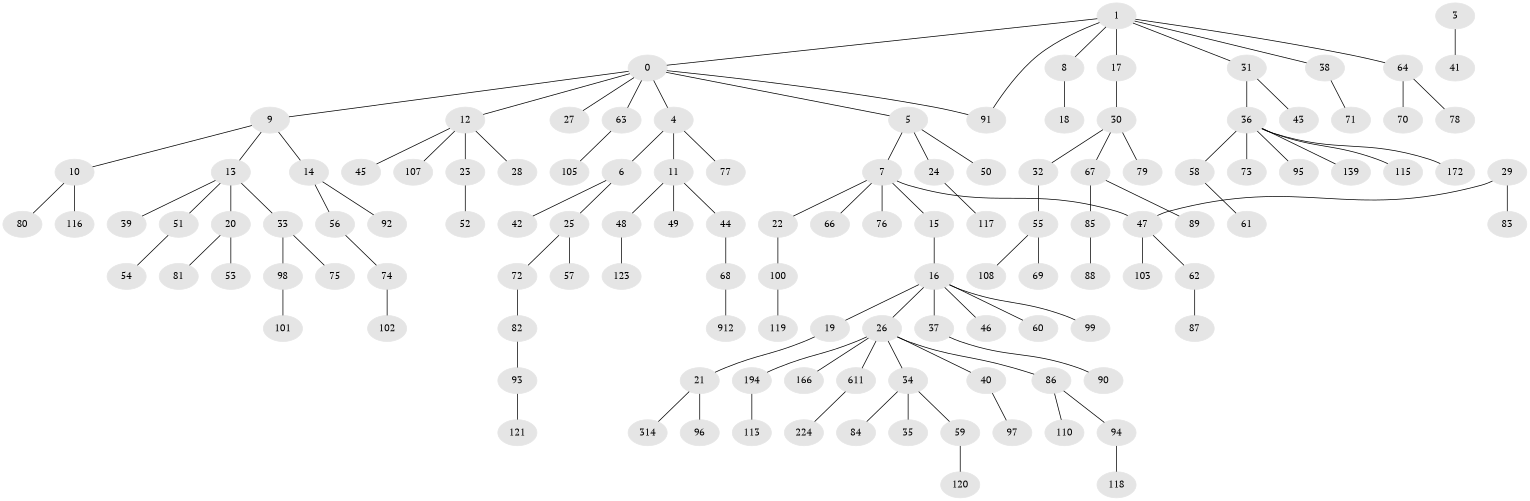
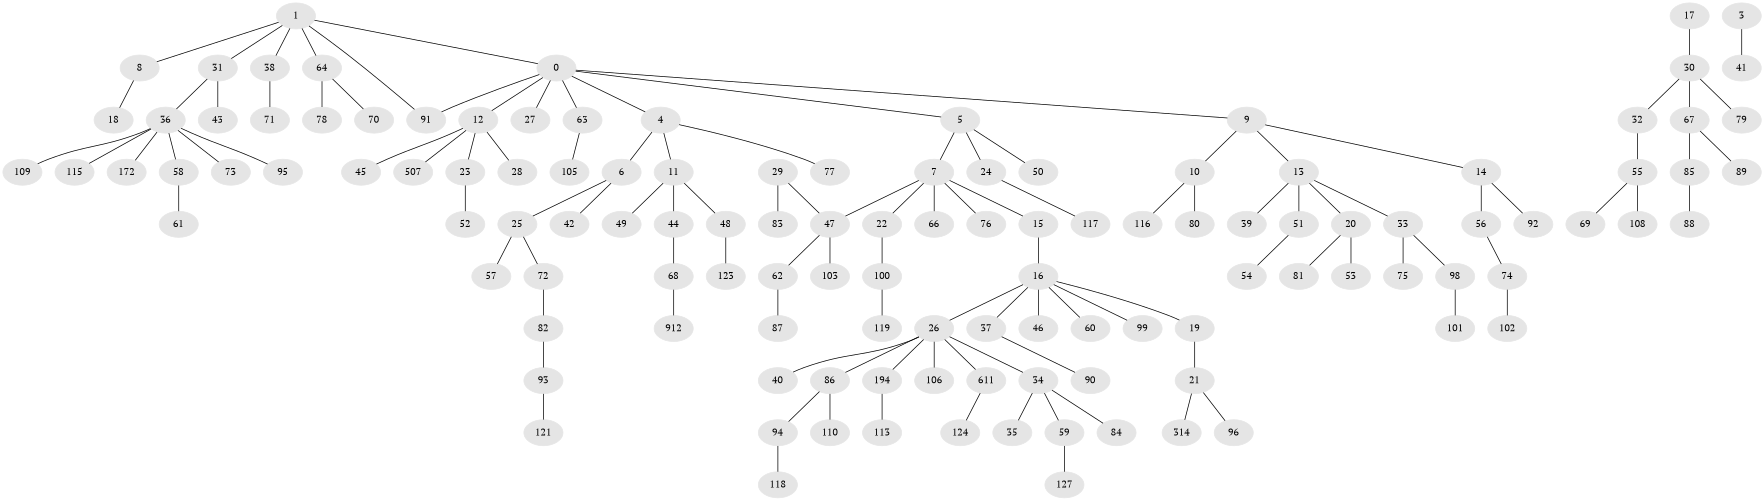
  graph {
    fontname="PT Serif"
    node [color=gray90 fontname="PT Serif" style=filled]
    edge [fontname="PT Serif"]
    n1 [label=0]
    1
    8
    17
    31
    38
    64
    91
    4
    5
    9
    12
    27
    63
    3
    41
    18
    30
    36
    43
    71
    70
    78
    6
    11
    77
    7
    24
    50
    10
    13
    14
    23
    28
    45
-   107
+   107 [label=507]
    105
    25
    42
    44
    48
    49
    15
    22
    66
    76
    47
    117
    57
    72
    16
    100
    29
    83
    80
    116
    20
    33
    39
    51
    56
    92
    68
    123
    52
    53
    81
    75
    98
    54
    74
    19
    26
    37
    46
    60
    99
    21
    34
    40
    86
    n82 [label=194]
-   106 [label=166]
+   106
    n84 [label=611]
    90
    32
    67
    79
    96
    n90 [label=314]
    119
    82
    35
    59
    84
-   97
    94
    110
    113
-   124 [label=224]
+   124
    62
    103
    55
    85
    89
    58
    73
    95
-   109 [label=139]
+   109
    115
    n111 [label=172]
    69
    108
    101
-   120
+   120 [label=127]
    61
    n117 [label=912]
    87
    102
    88
    93
    121
    118
    n1 -- 91
    n1 -- 4
    n1 -- 5
    n1 -- 9
    n1 -- 12
    n1 -- 27
    n1 -- 63
    1 -- n1
    1 -- 8
-   1 -- 17
    1 -- 31
    1 -- 38
    1 -- 64
    1 -- 91
    8 -- 18
    17 -- 30
    31 -- 36
    31 -- 43
    38 -- 71
    64 -- 70
    64 -- 78
    4 -- 6
    4 -- 11
    4 -- 77
    5 -- 7
    5 -- 24
    5 -- 50
    9 -- 10
    9 -- 13
    9 -- 14
    12 -- 23
    12 -- 28
    12 -- 45
    12 -- 107
    63 -- 105
    3 -- 41
    30 -- 32
    30 -- 67
    30 -- 79
    36 -- 58
    36 -- 73
    36 -- 95
    36 -- 109
    36 -- 115
    36 -- n111
    6 -- 25
    6 -- 42
    11 -- 44
    11 -- 48
    11 -- 49
    7 -- 15
    7 -- 22
    7 -- 66
    7 -- 76
    7 -- 47
    24 -- 117
    10 -- 80
    10 -- 116
    13 -- 20
    13 -- 33
    13 -- 39
    13 -- 51
    14 -- 56
    14 -- 92
    23 -- 52
    25 -- 57
    25 -- 72
    44 -- 68
    48 -- 123
    15 -- 16
    22 -- 100
    47 -- 62
    47 -- 103
    72 -- 82
    16 -- 19
    16 -- 26
    16 -- 37
    16 -- 46
    16 -- 60
    16 -- 99
    100 -- 119
    29 -- 47
    29 -- 83
    20 -- 53
    20 -- 81
    33 -- 75
    33 -- 98
    51 -- 54
    56 -- 74
    68 -- n117
    98 -- 101
    74 -- 102
    19 -- 21
    26 -- 34
    26 -- 40
    26 -- 86
    26 -- n82
    26 -- 106
    26 -- n84
    37 -- 90
    21 -- 96
    21 -- n90
    34 -- 35
    34 -- 59
    34 -- 84
-   40 -- 97
    86 -- 94
    86 -- 110
    n82 -- 113
    n84 -- 124
    32 -- 55
    67 -- 85
    67 -- 89
    82 -- 93
    59 -- 120
    94 -- 118
    62 -- 87
    55 -- 69
    55 -- 108
    85 -- 88
    58 -- 61
    93 -- 121
  }
